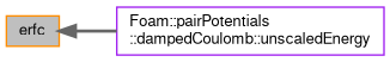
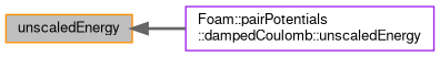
  digraph {
    rankdir=LR
    node [fontname=FreeSans fontsize=10 shape=record]
-   n1 [color=darkorange fillcolor=grey75 fontcolor=black height=0.2 label=erfc style=filled width=0.4]
+   n1 [color=darkorange fillcolor=grey75 fontcolor=black height=0.2 label=unscaledEnergy style=filled width=0.4]
    n2 [color=purple height=0.2 label="Foam::pairPotentials\l::dampedCoulomb::unscaledEnergy" width=0.4]
    n1 -> n2 [color=gray40 dir=back fontname=FreeSans fontsize=10 labelfontname=FreeSans labelfontsize=10 style=bold]
  }
